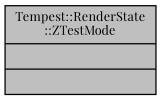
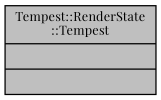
  digraph {
    fontname="Playfair Display"
-   n1 [color=black fillcolor=grey75 fontcolor=black fontname="Playfair Display" fontsize=10 height=0.2 label="{Tempest::RenderState\l::ZTestMode\n||}" shape=record style=filled width=0.4]
+   n1 [color=black fillcolor=grey75 fontcolor=black fontname="Playfair Display" fontsize=10 height=0.2 label="{Tempest::RenderState\l::Tempest\n||}" shape=record style=filled width=0.4]
  }
